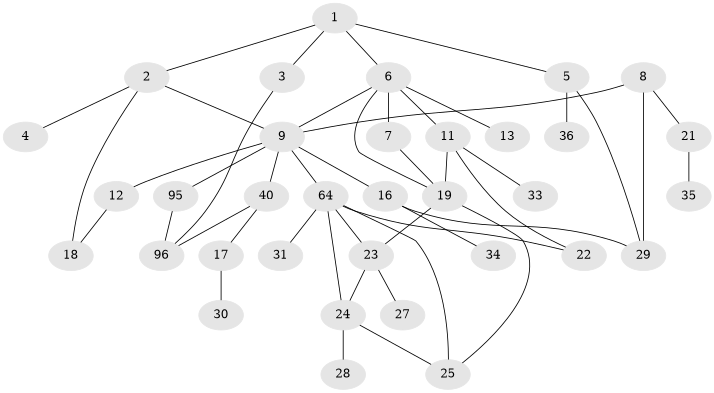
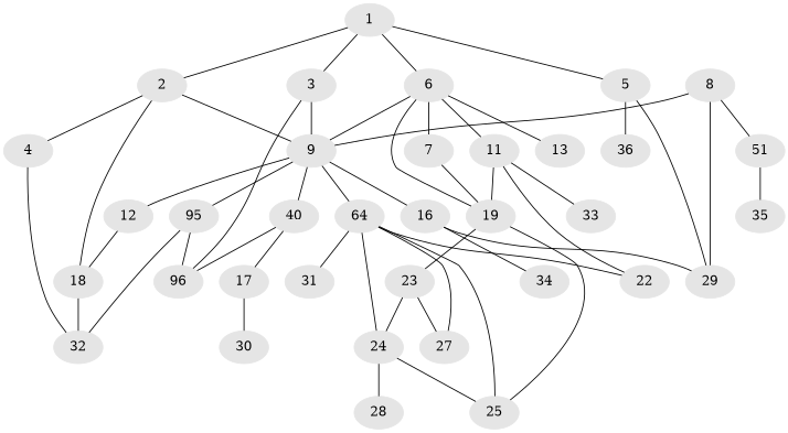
  graph {
    node [color=gray90 style=filled]
    edge [weight=1.0]
    1
    2
    3
    5
    6
    4
    9
    18
    n9 [label=96]
    29
    36
    7
    11
    13
    19
+   32
    n17 [label=40]
    12
    n19 [label=64]
    n20 [label=95]
    16
    22
    33
    23
    25
    8
-   21
+   21 [label=51]
    24
    27
    35
    17
    31
    34
    30
    28
    1 -- 2
    1 -- 3
    1 -- 5
    1 -- 6
    2 -- 4
    2 -- 9
    2 -- 18
+   3 -- 9
    3 -- n9
    5 -- 29
    5 -- 36
    6 -- 9
    6 -- 7 [weight=2.0]
    6 -- 11
    6 -- 13
    6 -- 19
+   4 -- 32
    9 -- n17
    9 -- 12
    9 -- n19
    9 -- n20
    9 -- 16
+   18 -- 32 [weight=2.0]
    7 -- 19
    11 -- 19
    11 -- 22
    11 -- 33
    19 -- 23
    19 -- 25
    n17 -- n9
    n17 -- 17
    12 -- 18
    n19 -- 22
-   n19 -- 23
+   n19 -- 27
    n19 -- 25
    n19 -- 24
    n19 -- 31 [weight=2.0]
    n20 -- n9
+   n20 -- 32
    16 -- 29
    16 -- 34
    23 -- 24
    23 -- 27
    8 -- 9
    8 -- 29 [weight=2.0]
    8 -- 21
    21 -- 35
    24 -- 25
    24 -- 28
    17 -- 30
  }
